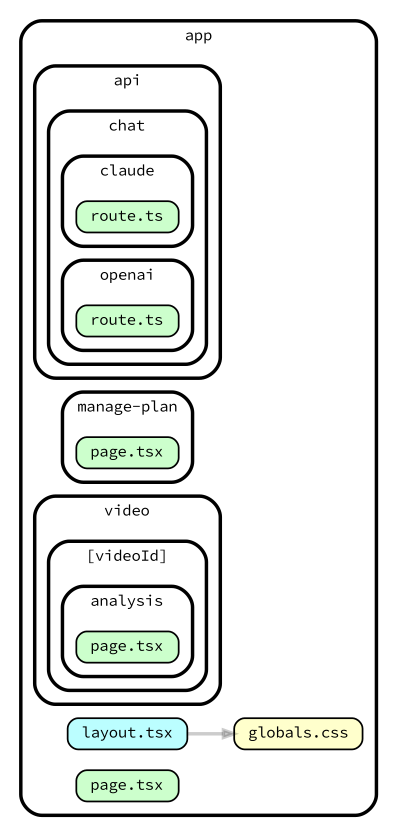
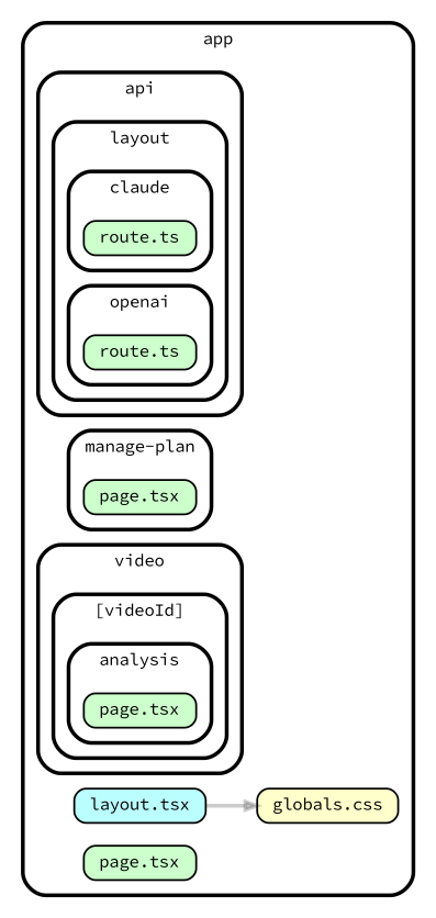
  strict digraph {
    compound=true
    fillcolor="#ffffff"
    fontname="Source Code Pro"
    fontsize=9
    nodesep=0.16
    rankdir=LR
    ranksep=0.18
    splines=true
    style="rounded,bold,filled"
    node [color=black fillcolor="#ccffcc" fontcolor=black fontname="Source Code Pro" fontsize=9 shape=box style="rounded, filled"]
    n1 [height=0.2 label=<route.ts>]
    n2 [height=0.2 label=<route.ts>]
    n3 [height=0.2 label=<page.tsx>]
    n4 [height=0.2 label=<page.tsx>]
    n5 [fillcolor="#ffffcc" height=0.2 label=<globals.css>]
    n6 [fillcolor="#bbfeff" height=0.2 label=<layout.tsx>]
    n7 [height=0.2 label=<page.tsx>]
    subgraph cluster_1 {
      label=app
      n5
      n6
      n7
      subgraph cluster_2 {
        label=api
        subgraph cluster_3 {
-         label=chat
+         label=layout
          subgraph cluster_4 {
            label=claude
            n1
          }
          subgraph cluster_5 {
            label=openai
            n2
          }
        }
      }
      subgraph cluster_6 {
        label="manage-plan"
        n3
      }
      subgraph cluster_7 {
        label=video
        subgraph cluster_8 {
          label="[videoId]"
          subgraph cluster_9 {
            label=analysis
            n4
          }
        }
      }
    }
    n6 -> n5 [arrowhead=normal arrowsize=0.6 color="#00000033" fontname="Source Code Pro" fontsize=9 penwidth=2.0]
  }
